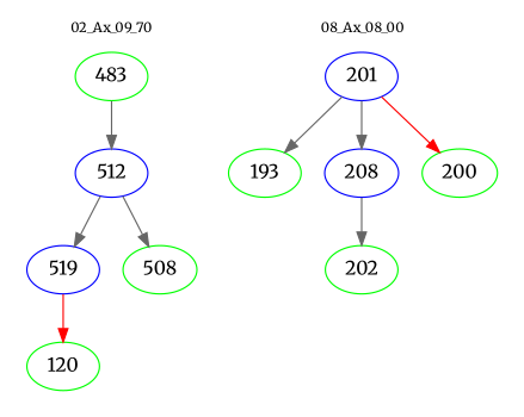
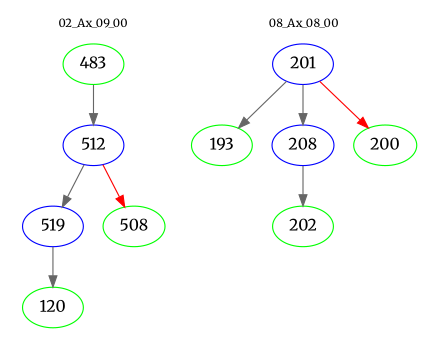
  digraph {
    fontname=Merriweather
    node [color=green fontname=Merriweather]
    edge [color=gray40 fontname=Merriweather]
    n1 [color=blue label=512]
    n2 [label=483]
    n3 [color=blue label=519]
    n4 [label=508]
    n5 [label=120]
    n6 [color=blue label=201]
    n7 [label=193]
    n8 [color=blue label=208]
    n9 [label=200]
    n10 [label=202]
    subgraph cluster_1 {
      color=white
      fontsize=10
-     label="02_Ax_09_70"
+     label="02_Ax_09_00"
      n1
      n2
      n3
      n4
      n5
    }
    subgraph cluster_2 {
      color=white
      fontsize=10
      label="08_Ax_08_00"
      n6
      n7
      n8
      n9
      n10
    }
    n1 -> n3
-   n1 -> n4
+   n1 -> n4 [color=red]
    n2 -> n1
-   n3 -> n5 [color=red]
+   n3 -> n5
    n6 -> n7
    n6 -> n8
    n6 -> n9 [color=red]
    n8 -> n10
  }
